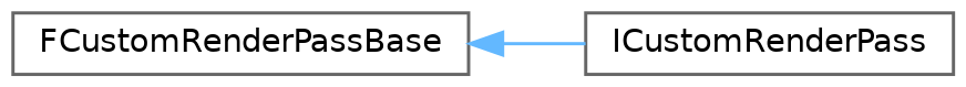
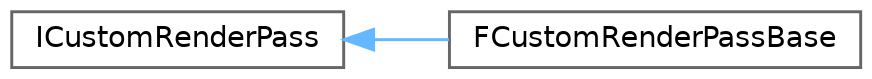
  digraph {
    rankdir=LR
    node [color=grey40 fillcolor=white fontname=Helvetica fontsize=10 shape=box style=filled]
    n1 [height=0.2 label=ICustomRenderPass width=0.4]
    n2 [height=0.2 label=FCustomRenderPassBase width=0.4]
-   n2 -> n1 [color=steelblue1 dir=back fontname=Helvetica fontsize=10 labelfontname=Helvetica labelfontsize=10 style=solid]
+   n1 -> n2 [color=steelblue1 dir=back fontname=Helvetica fontsize=10 labelfontname=Helvetica labelfontsize=10 style=solid]
  }
